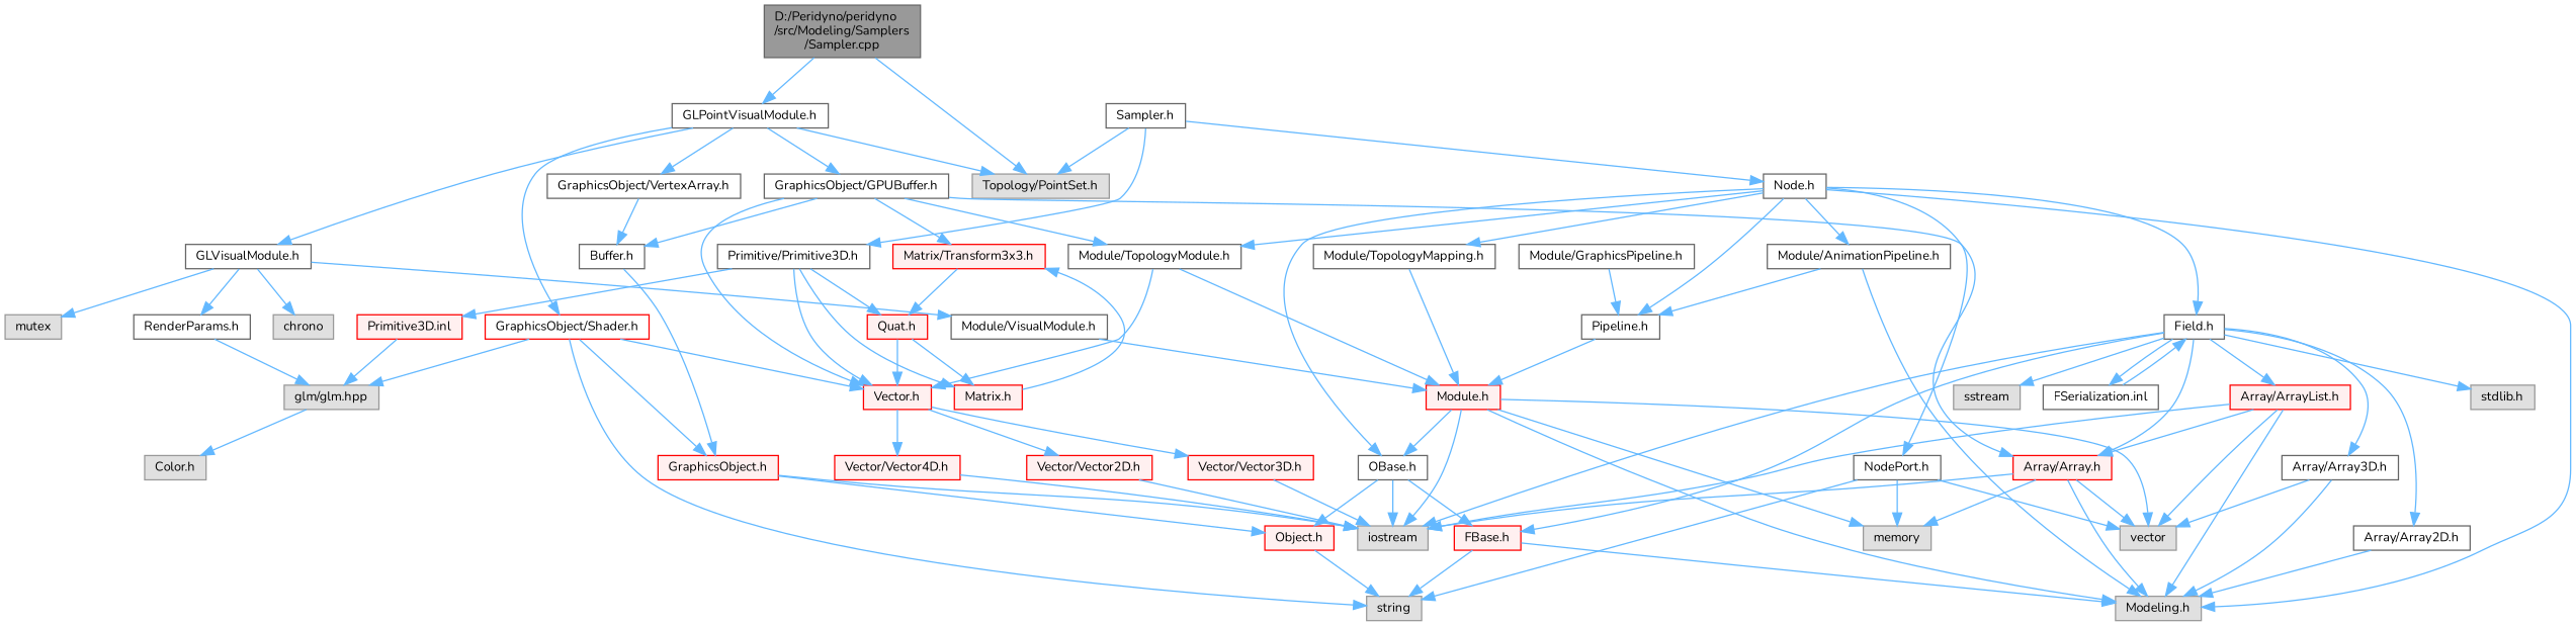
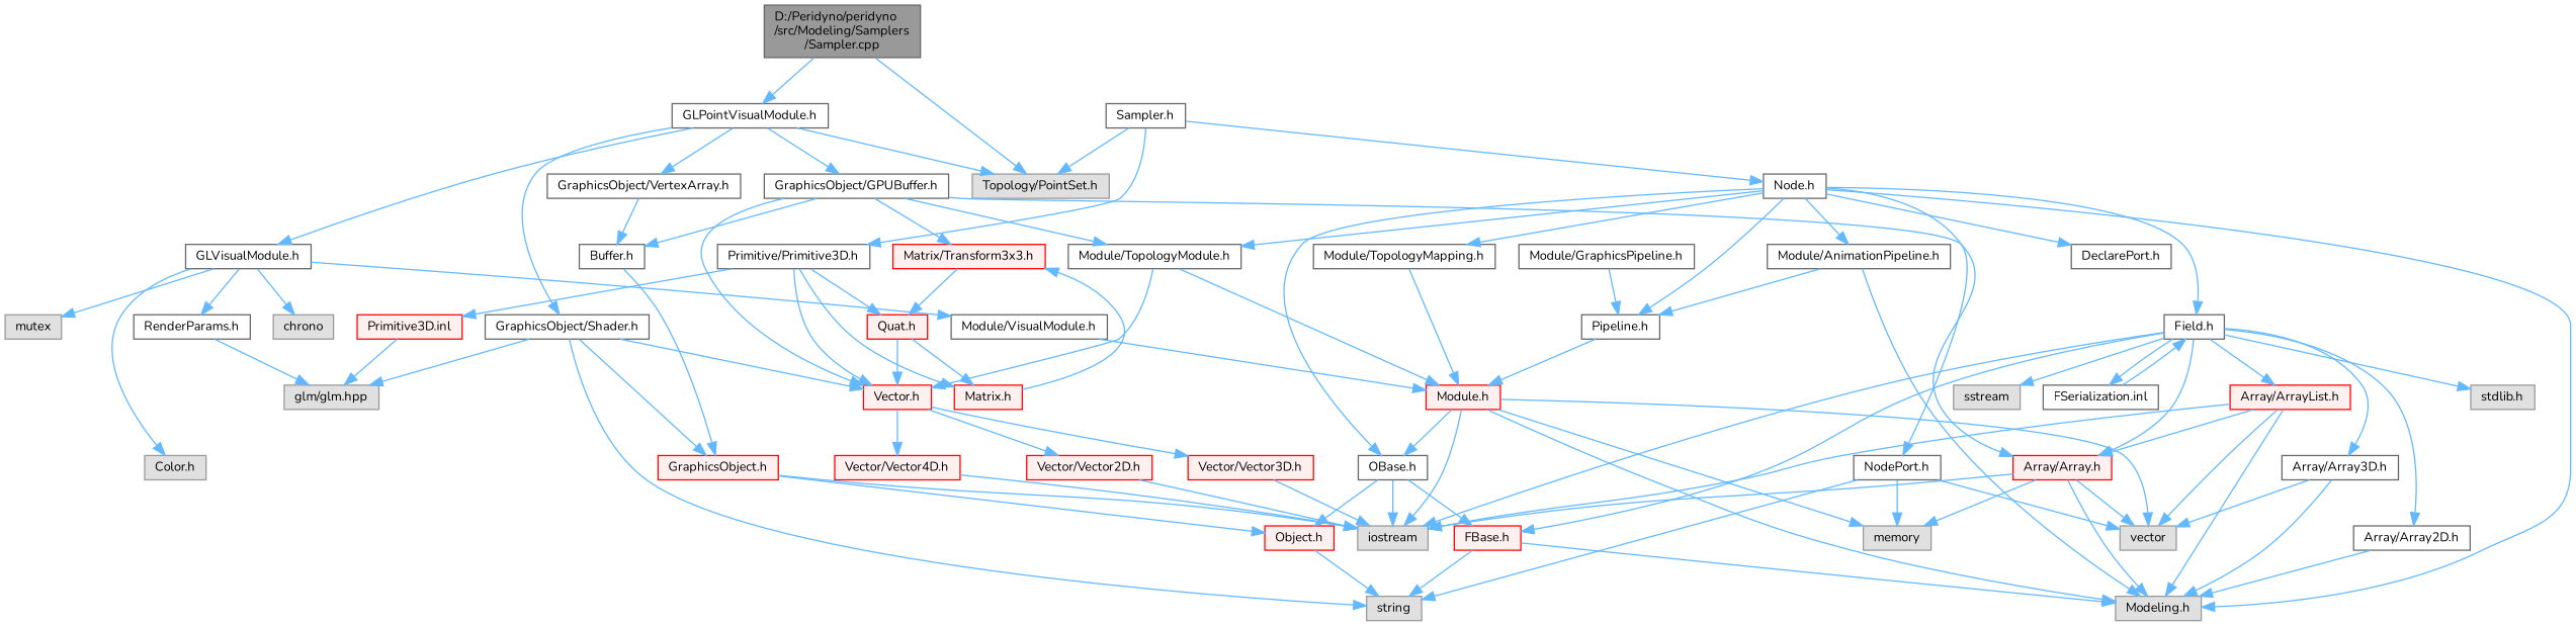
  digraph {
    fontname=Nunito
    node [color=grey40 fillcolor=white fontname=Nunito fontsize=10 shape=box style=filled]
    edge [color=steelblue1 fontname=Nunito fontsize=10 labelfontname=Helvetica labelfontsize=10 style=solid]
    n1 [color=gray40 fillcolor=grey60 fontcolor=black height=0.2 label="D:/Peridyno/peridyno\l/src/Modeling/Samplers\l/Sampler.cpp" width=0.4]
    n2 [height=0.2 label="GLPointVisualModule.h" width=0.4]
    n3 [color=grey60 fillcolor="#E0E0E0" height=0.2 label="Topology/PointSet.h" width=0.4]
    n4 [height=0.2 label="Sampler.h" width=0.4]
    n5 [height=0.2 label="Node.h" width=0.4]
    n6 [height=0.2 label="Primitive/Primitive3D.h" width=0.4]
    n7 [height=0.2 label="GLVisualModule.h" width=0.4]
    n8 [height=0.2 label="GraphicsObject/GPUBuffer.h" width=0.4]
    n9 [height=0.2 label="GraphicsObject/VertexArray.h" width=0.4]
-   n10 [color=red height=0.2 label="GraphicsObject/Shader.h" width=0.4]
+   n10 [height=0.2 label="GraphicsObject/Shader.h" width=0.4]
    n11 [height=0.2 label="OBase.h" width=0.4]
    n12 [color=grey60 fillcolor="#E0E0E0" height=0.2 label="Modeling.h" width=0.4]
    n13 [height=0.2 label="Field.h" width=0.4]
+   n14 [height=0.2 label="DeclarePort.h" width=0.4]
    n15 [height=0.2 label="NodePort.h" width=0.4]
    n16 [height=0.2 label="Module/TopologyModule.h" width=0.4]
    n17 [height=0.2 label="Module/TopologyMapping.h" width=0.4]
    n18 [height=0.2 label="Module/AnimationPipeline.h" width=0.4]
    n19 [height=0.2 label="Pipeline.h" width=0.4]
    n20 [color=red fillcolor="#FFF0F0" height=0.2 label="Vector.h" width=0.4]
    n21 [color=red fillcolor="#FFF0F0" height=0.2 label="Matrix.h" width=0.4]
    n22 [color=red fillcolor="#FFF0F0" height=0.2 label="Quat.h" width=0.4]
    n23 [color=red fillcolor="#FFF0F0" height=0.2 label="Primitive3D.inl" width=0.4]
    n24 [color=grey60 fillcolor="#E0E0E0" height=0.2 label=iostream width=0.4]
    n25 [color=red fillcolor="#FFF0F0" height=0.2 label="FBase.h" width=0.4]
    n26 [color=red fillcolor="#FFF0F0" height=0.2 label="Object.h" width=0.4]
    n27 [color=grey60 fillcolor="#E0E0E0" height=0.2 label="stdlib.h" width=0.4]
    n28 [color=grey60 fillcolor="#E0E0E0" height=0.2 label=sstream width=0.4]
    n29 [color=red fillcolor="#FFF0F0" height=0.2 label="Array/Array.h" width=0.4]
    n30 [height=0.2 label="Array/Array2D.h" width=0.4]
    n31 [height=0.2 label="Array/Array3D.h" width=0.4]
    n32 [color=red fillcolor="#FFF0F0" height=0.2 label="Array/ArrayList.h" width=0.4]
    n33 [height=0.2 label="FSerialization.inl" width=0.4]
    n34 [color=grey60 fillcolor="#E0E0E0" height=0.2 label=string width=0.4]
    n35 [color=grey60 fillcolor="#E0E0E0" height=0.2 label=vector width=0.4]
    n36 [color=grey60 fillcolor="#E0E0E0" height=0.2 label=memory width=0.4]
    n37 [color=red fillcolor="#FFF0F0" height=0.2 label="Module.h" width=0.4]
    n38 [height=0.2 label="Module/GraphicsPipeline.h" width=0.4]
    n39 [color=red fillcolor="#FFF0F0" height=0.2 label="Vector/Vector2D.h" width=0.4]
    n40 [color=red fillcolor="#FFF0F0" height=0.2 label="Vector/Vector3D.h" width=0.4]
    n41 [color=red fillcolor="#FFF0F0" height=0.2 label="Vector/Vector4D.h" width=0.4]
    n42 [color=red fillcolor="#FFF0F0" height=0.2 label="Matrix/Transform3x3.h" width=0.4]
    n43 [color=grey60 fillcolor="#E0E0E0" height=0.2 label="glm/glm.hpp" width=0.4]
    n44 [color=grey60 fillcolor="#E0E0E0" height=0.2 label=chrono width=0.4]
    n45 [color=grey60 fillcolor="#E0E0E0" height=0.2 label=mutex width=0.4]
    n46 [height=0.2 label="Module/VisualModule.h" width=0.4]
    n47 [color=grey60 fillcolor="#E0E0E0" height=0.2 label="Color.h" width=0.4]
    n48 [height=0.2 label="RenderParams.h" width=0.4]
    n49 [height=0.2 label="Buffer.h" width=0.4]
    n50 [color=red fillcolor="#FFF0F0" height=0.2 label="GraphicsObject.h" width=0.4]
    n1 -> n2
    n1 -> n3
    n2 -> n3
    n2 -> n7
    n2 -> n8
    n2 -> n9
    n2 -> n10
    n4 -> n3
    n4 -> n5
    n4 -> n6
    n5 -> n11
    n5 -> n12
    n5 -> n13
+   n5 -> n14
    n5 -> n15
    n5 -> n16
    n5 -> n17
    n5 -> n18
    n5 -> n19
    n6 -> n20
    n6 -> n21
    n6 -> n22
    n6 -> n23
    n7 -> n44
    n7 -> n45
    n7 -> n46
-   n43 -> n47
+   n7 -> n47
    n7 -> n48
    n8 -> n16
    n8 -> n20
    n8 -> n29
    n8 -> n42
    n8 -> n49
    n9 -> n49
    n10 -> n20
    n10 -> n34
    n10 -> n43
    n10 -> n50
    n11 -> n24
    n11 -> n25
    n11 -> n26
    n13 -> n24
    n13 -> n25
    n13 -> n27
    n13 -> n28
    n13 -> n29
    n13 -> n30
    n13 -> n31
    n13 -> n32
    n13 -> n33
    n15 -> n34
    n15 -> n35
    n15 -> n36
    n16 -> n20
    n16 -> n37
    n17 -> n37
    n18 -> n12
    n18 -> n19
    n19 -> n37
    n20 -> n39
    n20 -> n40
    n20 -> n41
    n21 -> n42
    n22 -> n20
    n22 -> n21
    n23 -> n43
    n25 -> n12
    n25 -> n34
    n26 -> n34
    n29 -> n12
    n29 -> n24
    n29 -> n35
    n29 -> n36
    n30 -> n12
    n31 -> n12
    n31 -> n35
    n32 -> n12
    n32 -> n24
    n32 -> n29
    n32 -> n35
    n33 -> n13
    n37 -> n11
    n37 -> n12
    n37 -> n24
    n37 -> n35
    n37 -> n36
    n38 -> n19
    n39 -> n24
    n40 -> n24
    n41 -> n24
    n42 -> n22
    n46 -> n37
    n48 -> n43
    n49 -> n50
    n50 -> n24
    n50 -> n26
  }
